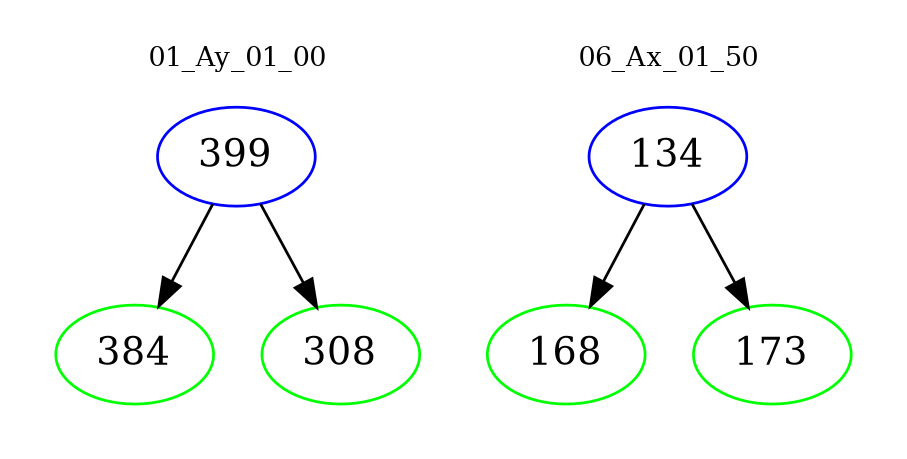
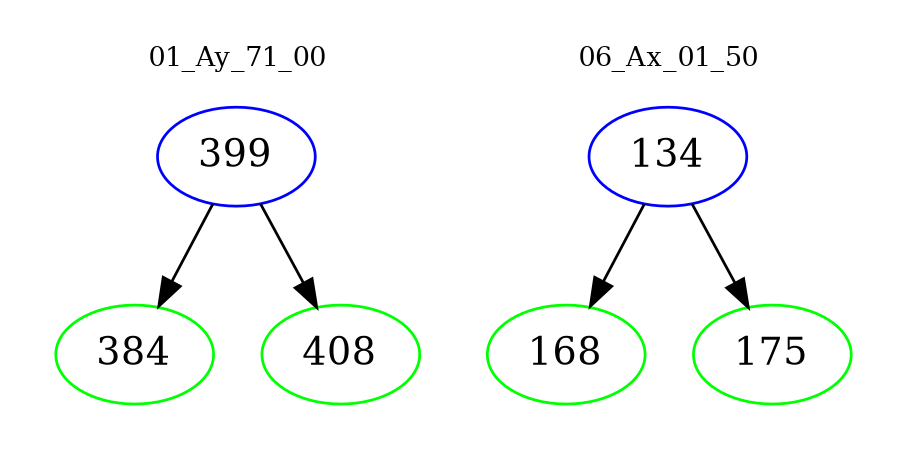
  digraph {
    node [color=green]
    edge [color=black]
    n1 [color=blue label=399]
    n2 [label=384]
-   n3 [label=308]
+   n3 [label=408]
    n4 [color=blue label=134]
    n5 [label=168]
-   n6 [label=173]
+   n6 [label=175]
    subgraph cluster_1 {
      color=white
      fontsize=10
-     label="01_Ay_01_00"
+     label="01_Ay_71_00"
      n1
      n2
      n3
    }
    subgraph cluster_2 {
      color=white
      fontsize=10
      label="06_Ax_01_50"
      n4
      n5
      n6
    }
    n1 -> n2
    n1 -> n3
    n4 -> n5
    n4 -> n6
  }
